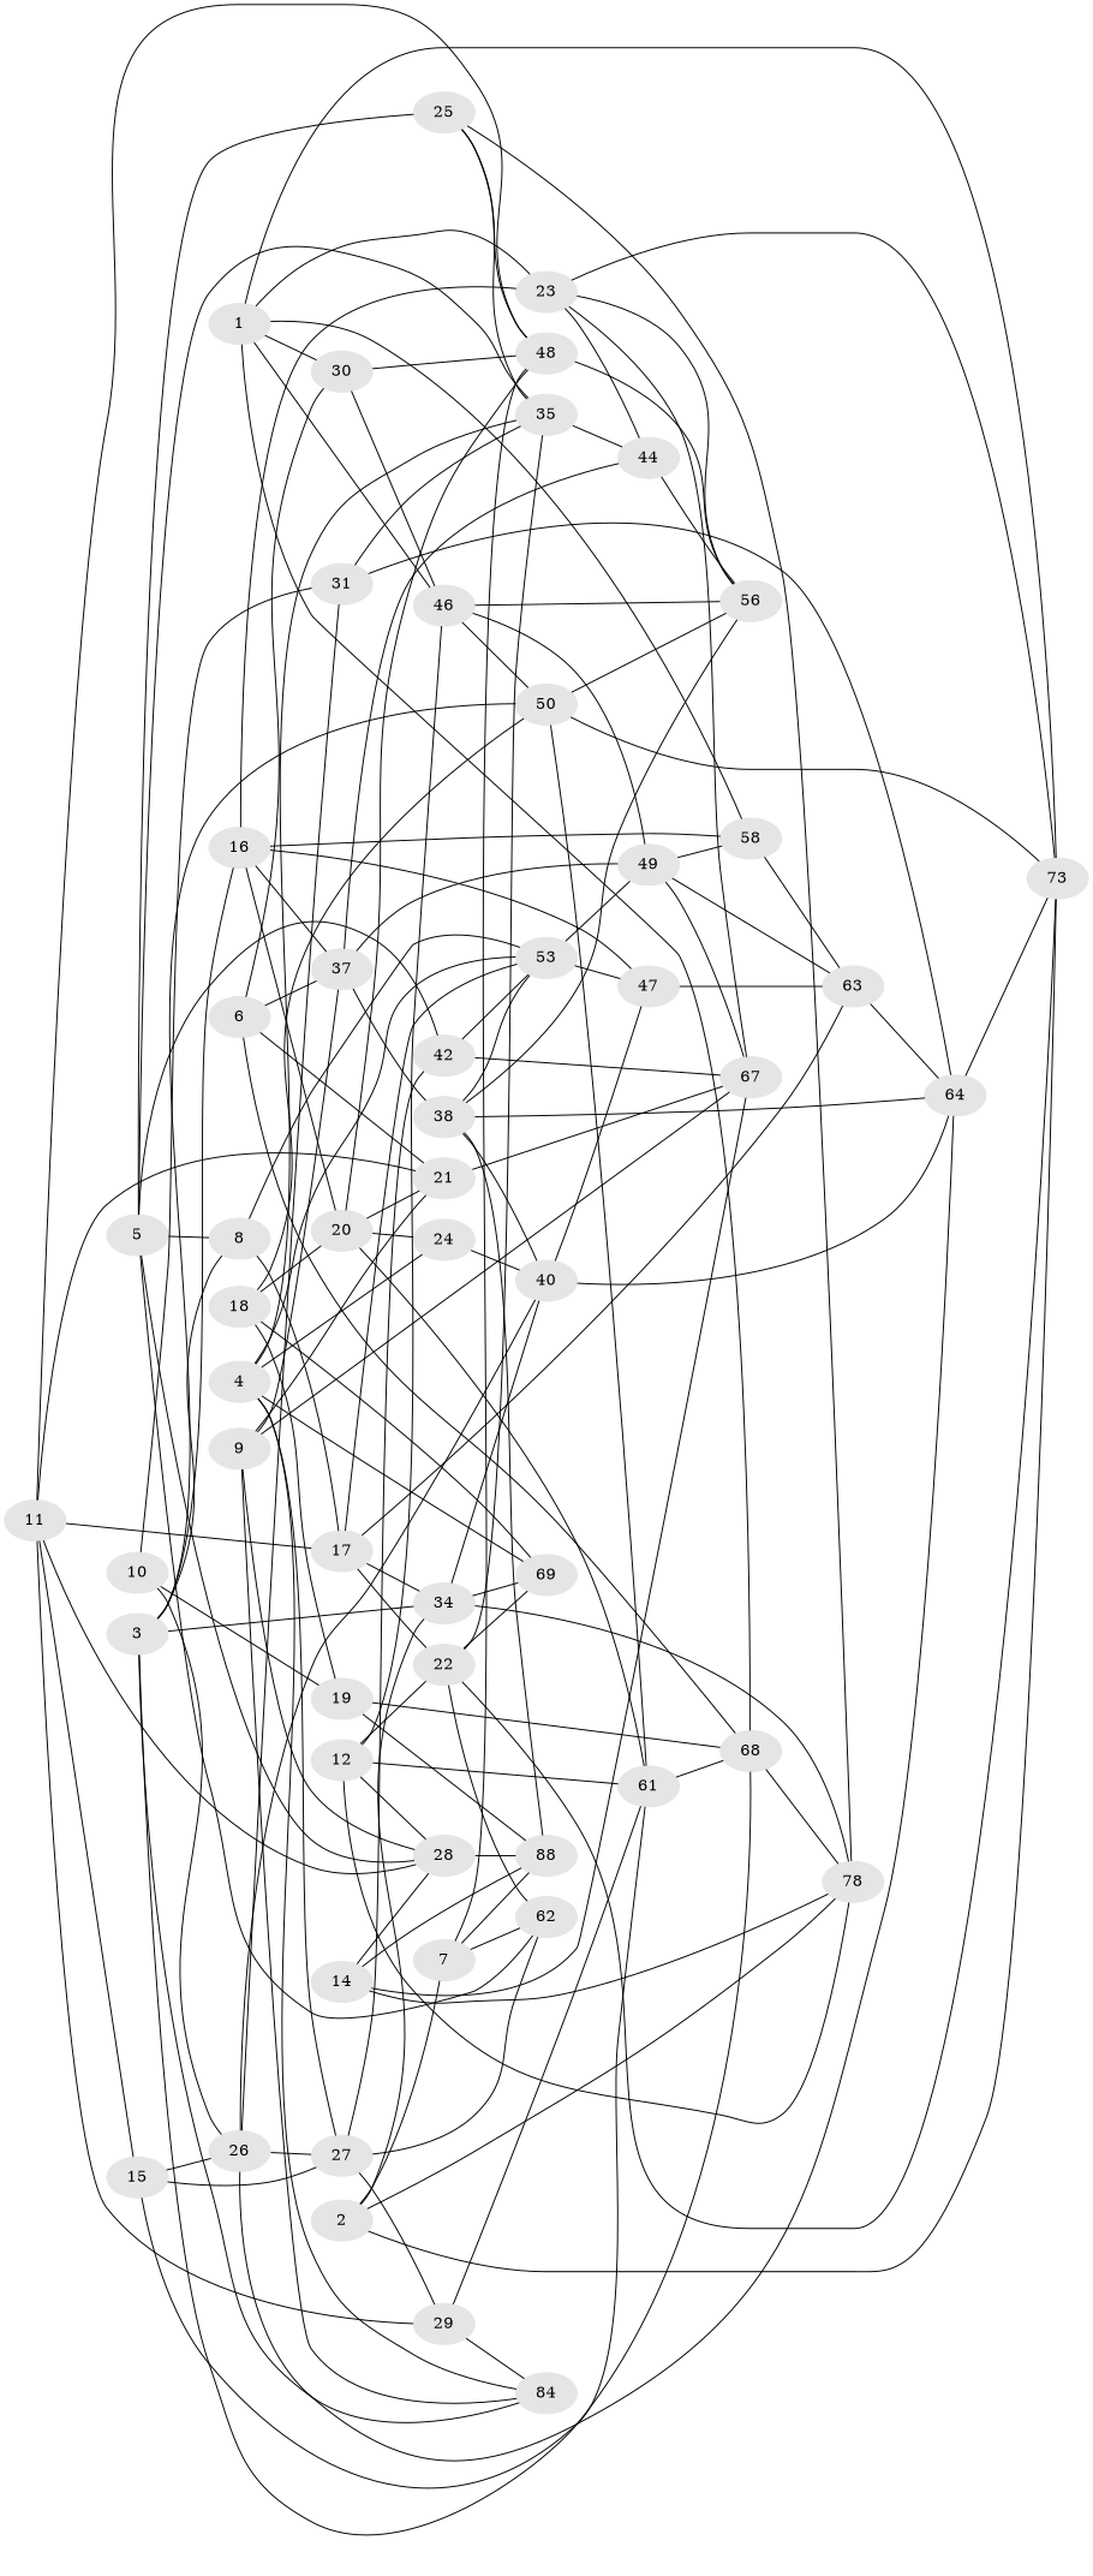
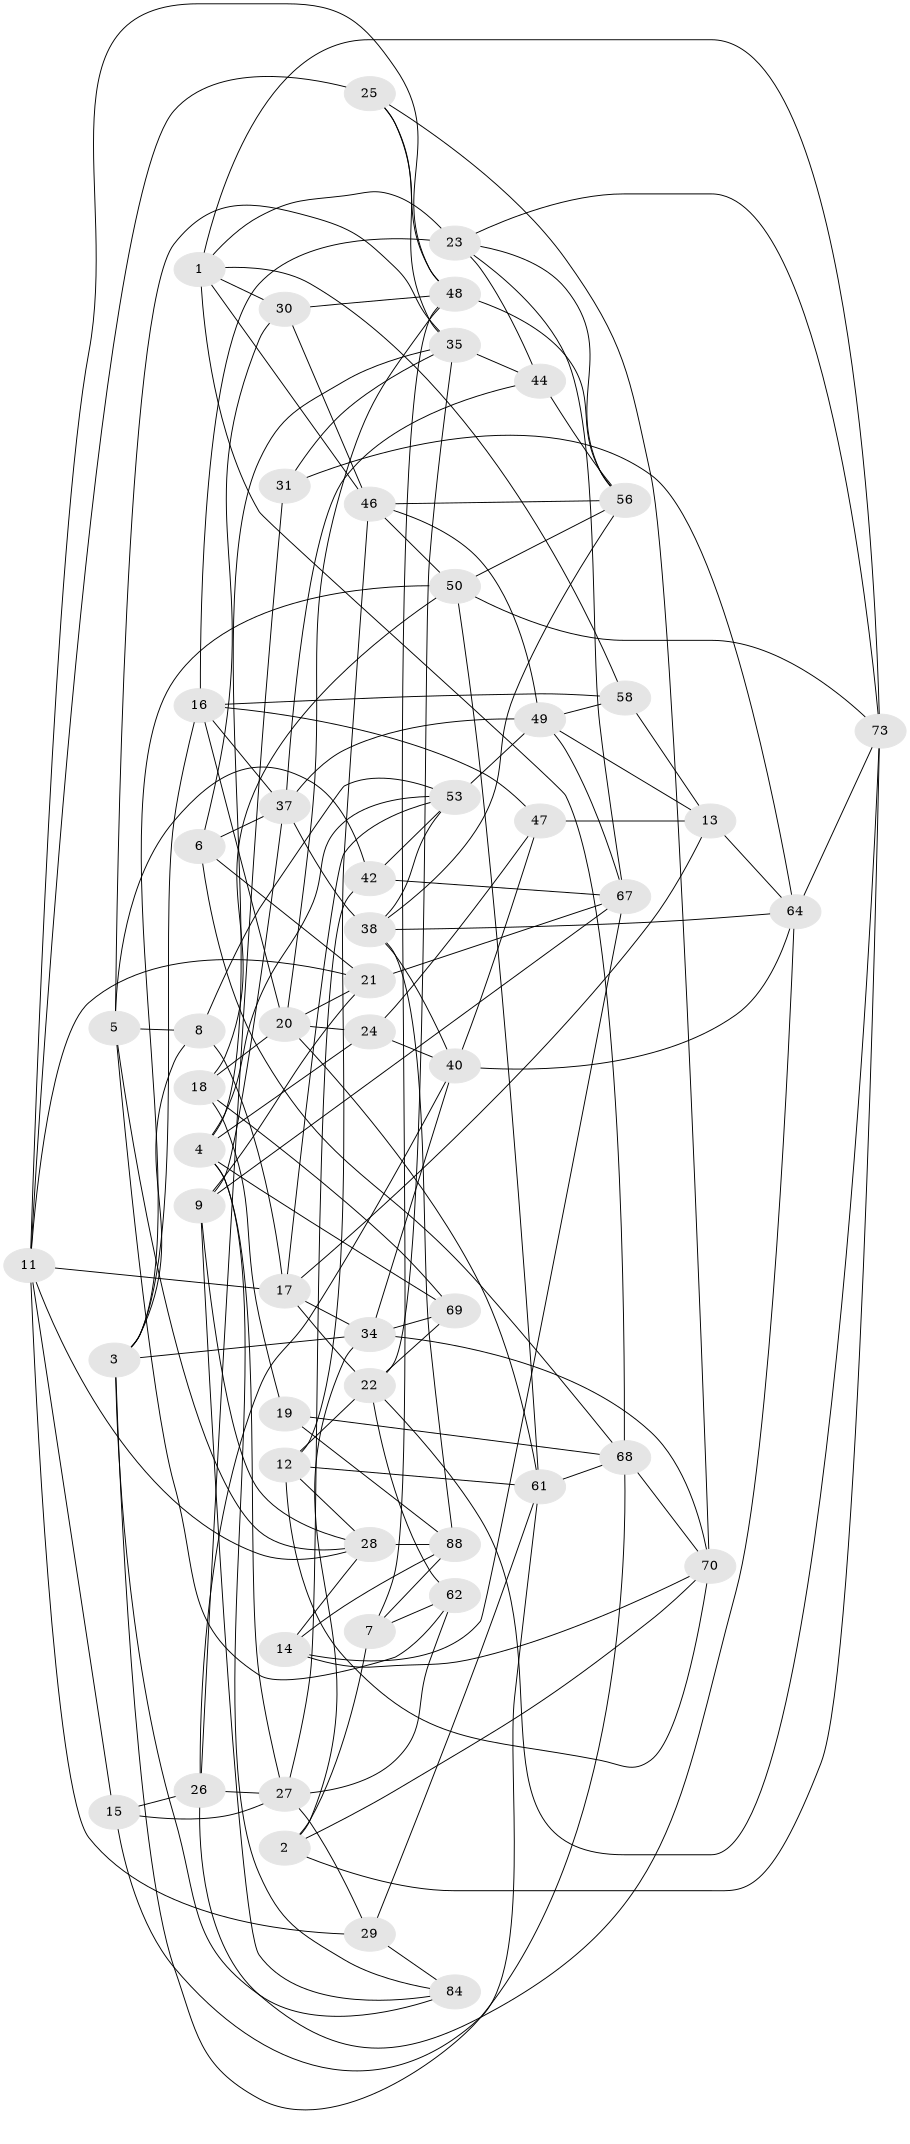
  graph {
    rankdir=LR
    node [color=gray90 style=filled]
    1 [super="+53"]
    23 [super="+33"]
    30
    46 [super="+55"]
    58
    68 [super="+80"]
    73 [super="+75"]
    67 [super="+85"]
    44
    56 [super="+57"]
    48 [super="+65"]
    50 [super="+91"]
    49 [super="+60"]
-   63 [super="+72"]
-   70 [super="+71" label=78]
+   63 [super="+72" label=13]
+   70 [super="+71"]
    2
    7
    34 [super="+86"]
    62
    88 [super="+93"]
    69 [super="+79"]
    40 [super="+81"]
    3 [super="+82"]
    8
    16 [super="+77"]
    84
    n27 [label=53 super="+90"]
    17 [super="+41"]
    37 [super="+45"]
    20 [super="+76"]
    47
    61 [super="+66"]
    4 [super="+13"]
    24
    27 [super="+36"]
    35 [super="+54"]
    42
    29
    5 [super="+59"]
    25
    28 [super="+52"]
    21 [super="+87"]
    6
    38 [super="+74"]
    22 [super="+39"]
    9 [super="+51"]
-   10
    19
    26 [super="+89"]
    31
    64 [super="+92"]
    11 [super="+32"]
    15
    12 [super="+83"]
    14
    18
    1 -- 23
    1 -- 30
    1 -- 46
    1 -- 58
    1 -- 68
    1 -- 73
    23 -- 73
    23 -- 67
    23 -- 44
    23 -- 56
    30 -- 46
    30 -- 48
    46 -- 56
    46 -- 50
    46 -- 49
    58 -- 63
    68 -- 70
    44 -- 56
    48 -- 56
    50 -- 73
    50 -- 56
    50 -- 61
    49 -- 58
    49 -- 67
    49 -- 63
    63 -- 64
    2 -- 73
    2 -- 70
    2 -- 7
    2 -- 34
    7 -- 48
    7 -- 62
    7 -- 88
    34 -- 70
    34 -- 69
    34 -- 40
    40 -- 47
    40 -- 64
    3 -- 68
    3 -- 50
    3 -- 34
    3 -- 8
    3 -- 16
    3 -- 84
    8 -- n27
    8 -- 17
    16 -- 23
    16 -- 58
    16 -- 37
    16 -- 20
    16 -- 47
    n27 -- 49
    17 -- 63
    17 -- 34
    17 -- n27
    17 -- 22
    37 -- 44
    37 -- 49
    37 -- 38
    20 -- 48
    20 -- 61
    20 -- 24
    20 -- 21
    47 -- 63
    61 -- 68
    4 -- 69
    4 -- 84
    4 -- n27
    4 -- 24
    4 -- 27
    4 -- 35
    24 -- 40
-   n27 -- 47
+   24 -- 47
    27 -- 62
    27 -- 42
    27 -- 29
    35 -- 44
    42 -- 67
    42 -- n27
    29 -- 84
    29 -- 61
    5 -- 62
    5 -- 8
    5 -- 35
    5 -- 42
-   5 -- 25
+   11 -- 25
    5 -- 28
    25 -- 48
    25 -- 70
    25 -- 35
    28 -- 88
    21 -- 67
    6 -- 30
    6 -- 68
    6 -- 37
    6 -- 21
    38 -- 56
    38 -- 88
    38 -- 40
    38 -- n27
    38 -- 64
    22 -- 73
    22 -- 62
    22 -- 69
    22 -- 35
    9 -- 67
    9 -- 84
    9 -- 37
    9 -- 28
    9 -- 21 [weight=2]
-   10 -- 19
-   10 -- 26
-   10 -- 31
    19 -- 68
    19 -- 88
    26 -- 40
    26 -- 27
    26 -- 31
    26 -- 64
    31 -- 35
    31 -- 64
    64 -- 73
    11 -- 48
    11 -- 17
    11 -- 29
    11 -- 28
    11 -- 21
    11 -- 15
    15 -- 61
    15 -- 27
    15 -- 26
    12 -- 46
    12 -- 70
    12 -- 61
    12 -- 28
    12 -- 22
    14 -- 67
    14 -- 70
    14 -- 88
    14 -- 28
    18 -- 50
    18 -- 69
    18 -- 20
    18 -- 19
  }
